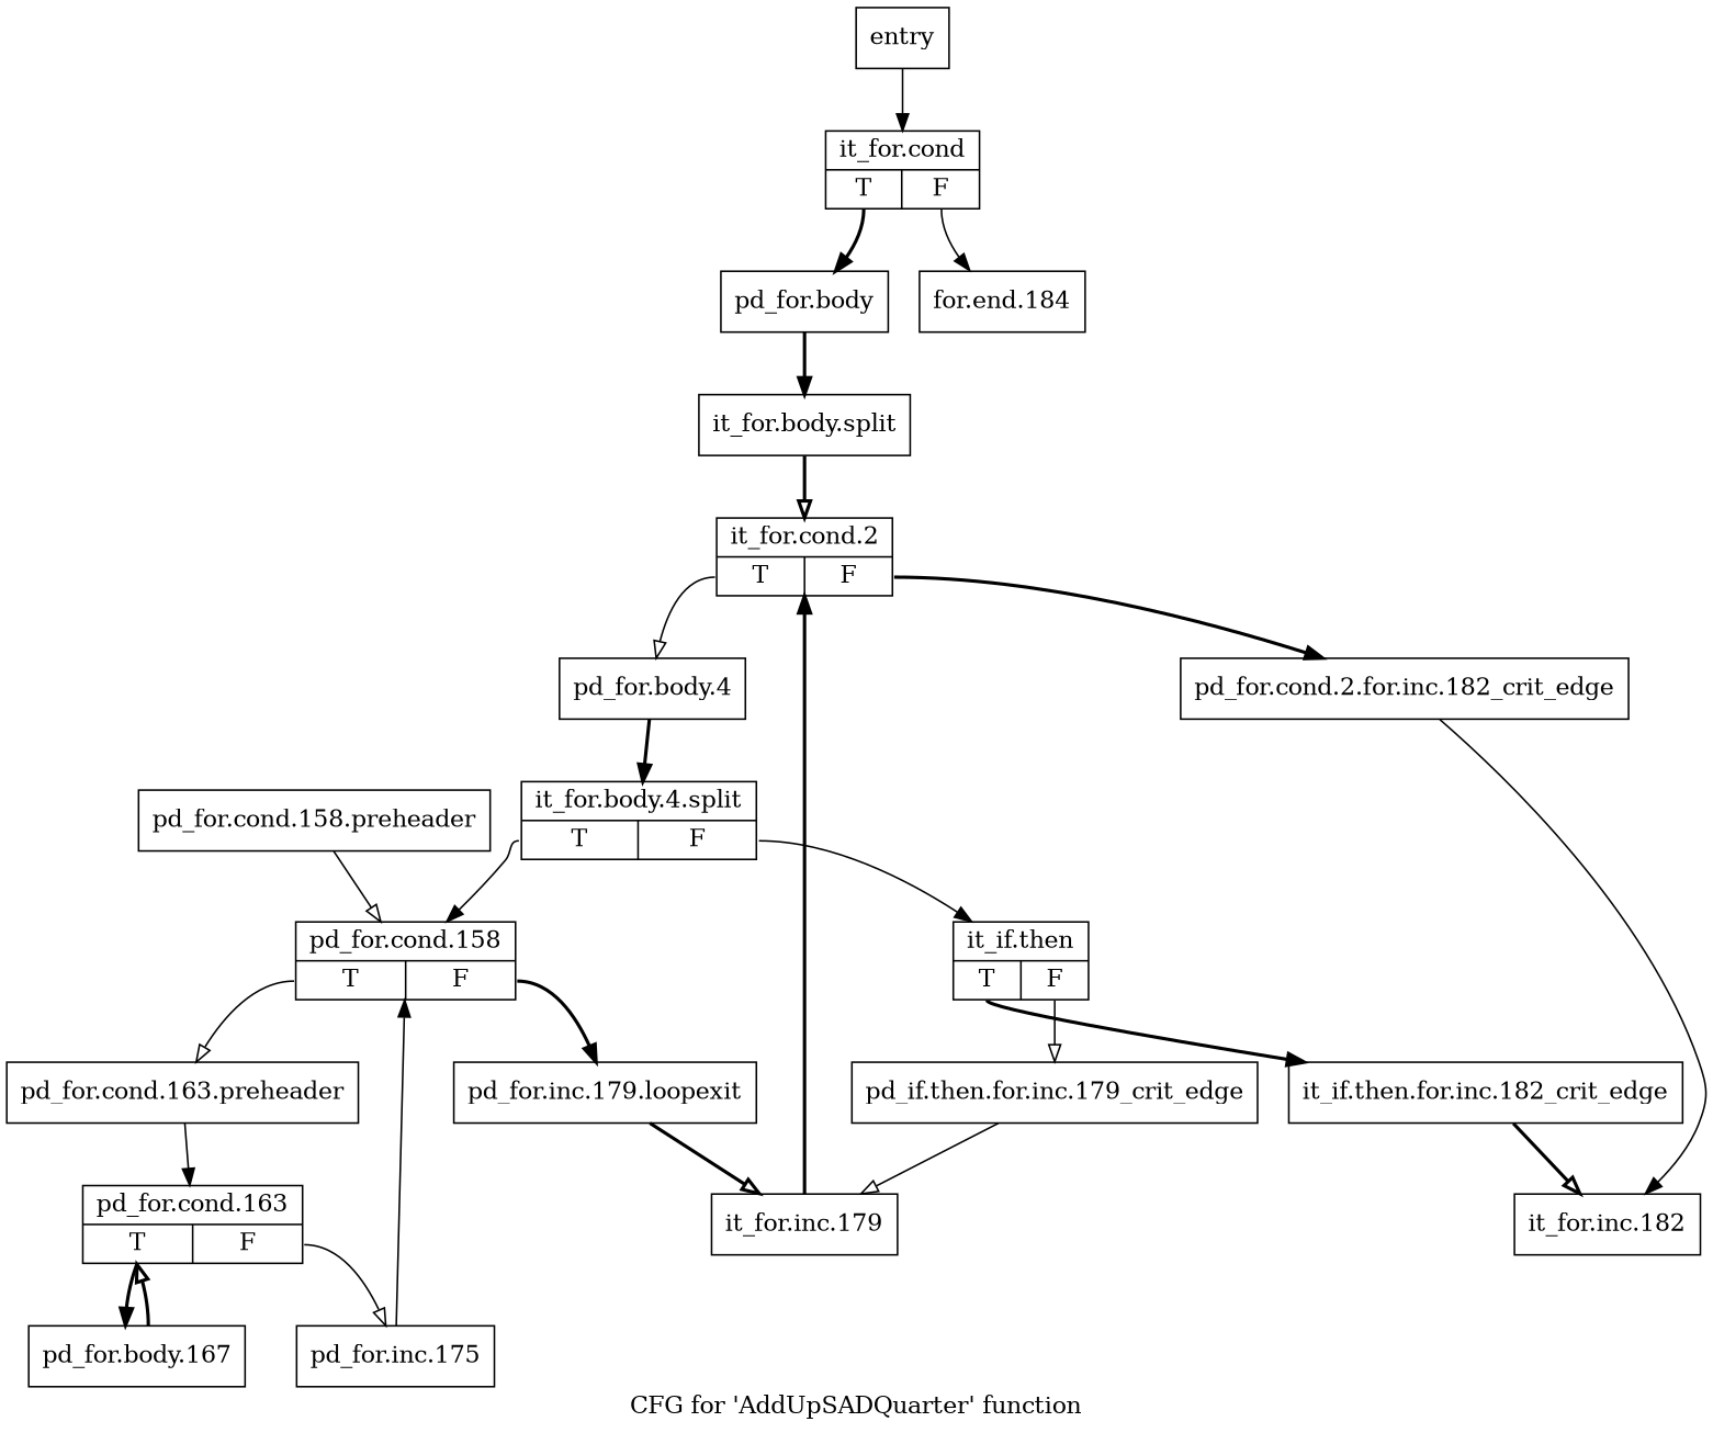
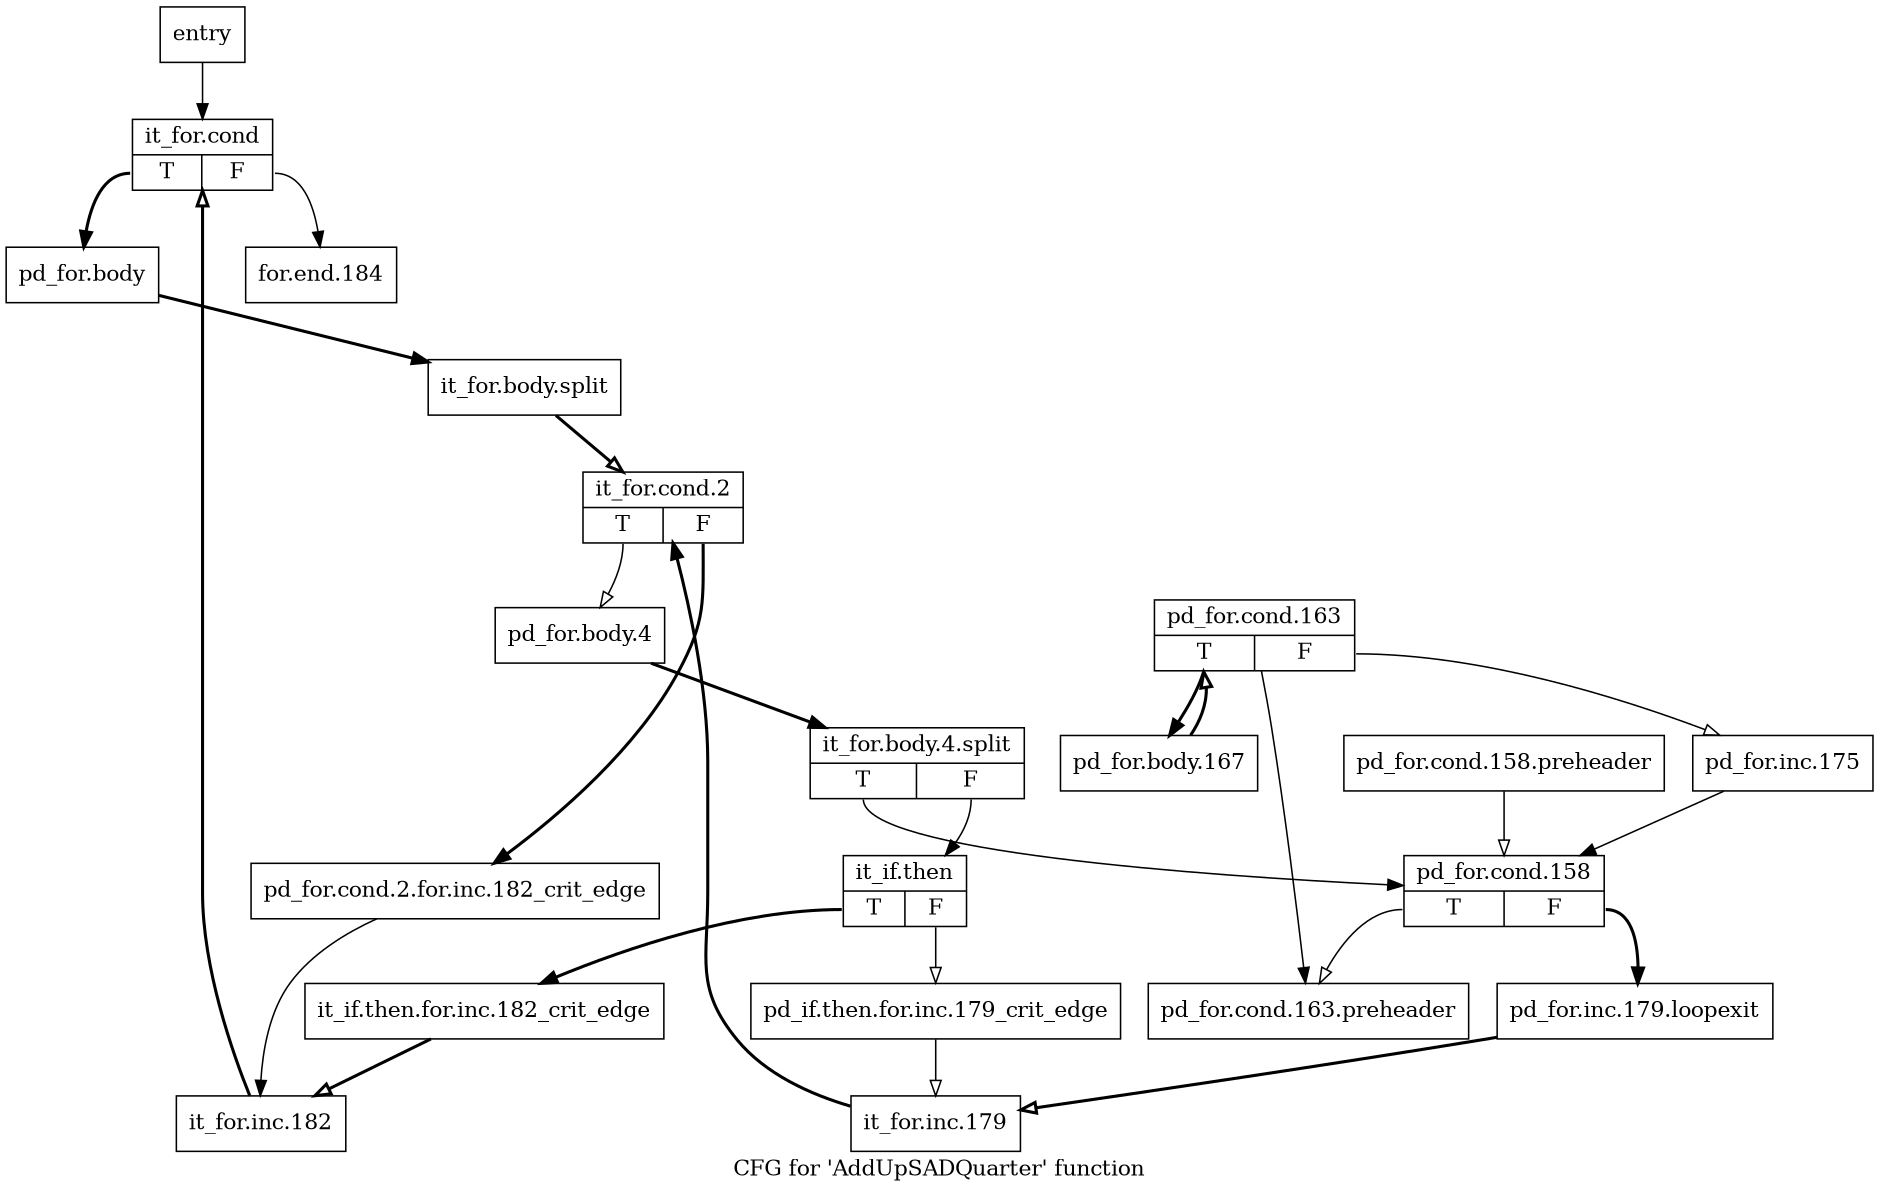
  digraph {
    label="CFG for 'AddUpSADQuarter' function"
    node [shape=record]
    edge [arrowhead=normal style=solid]
    n1 [label="{entry}"]
    n2 [label="{it_for.cond|{<s0>T|<s1>F}}"]
    n3 [label="{pd_for.body}"]
    n4 [label="{for.end.184}"]
    n5 [label="{it_for.body.split}"]
    n6 [label="{it_for.cond.2|{<s0>T|<s1>F}}"]
    n7 [label="{pd_for.body.4}"]
    n8 [label="{pd_for.cond.2.for.inc.182_crit_edge}"]
    n9 [label="{it_for.body.4.split|{<s0>T|<s1>F}}"]
    n10 [label="{it_for.inc.182}"]
    n11 [label="{it_if.then|{<s0>T|<s1>F}}"]
    n12 [label="{pd_for.cond.158|{<s0>T|<s1>F}}"]
    n13 [label="{pd_for.cond.158.preheader}"]
    n14 [label="{it_if.then.for.inc.182_crit_edge}"]
    n15 [label="{pd_if.then.for.inc.179_crit_edge}"]
    n16 [label="{pd_for.cond.163.preheader}"]
    n17 [label="{pd_for.inc.179.loopexit}"]
    n18 [label="{it_for.inc.179}"]
    n19 [label="{pd_for.cond.163|{<s0>T|<s1>F}}"]
    n20 [label="{pd_for.body.167}"]
    n21 [label="{pd_for.inc.175}"]
    n1 -> n2
    n2 -> n3 [style=bold tailport=s0]
    n2 -> n4 [tailport=s1]
    n3 -> n5 [style=bold]
    n5 -> n6 [arrowhead=onormal style=bold]
    n6 -> n7 [arrowhead=onormal tailport=s0]
    n6 -> n8 [style=bold tailport=s1]
    n7 -> n9 [style=bold]
    n8 -> n10
    n9 -> n11 [tailport=s1]
    n9 -> n12 [tailport=s0]
+   n10 -> n2 [arrowhead=onormal style=bold]
    n11 -> n14 [style=bold tailport=s0]
    n11 -> n15 [arrowhead=onormal tailport=s1]
    n12 -> n16 [arrowhead=onormal tailport=s0]
    n12 -> n17 [style=bold tailport=s1]
    n13 -> n12 [arrowhead=onormal]
    n14 -> n10 [arrowhead=onormal style=bold]
    n15 -> n18 [arrowhead=onormal]
-   n16 -> n19
+   n19 -> n16
    n17 -> n18 [arrowhead=onormal style=bold]
    n18 -> n6 [style=bold]
    n19 -> n20 [style=bold tailport=s0]
    n19 -> n21 [arrowhead=onormal tailport=s1]
    n20 -> n19 [arrowhead=onormal style=bold]
    n21 -> n12
  }
